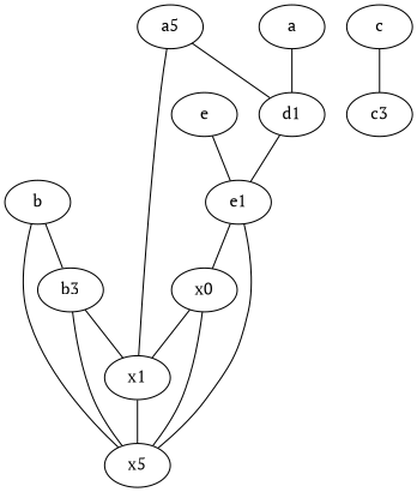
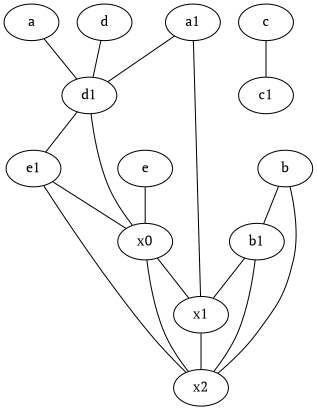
  graph {
    fontname="PT Serif"
    node [fontname="PT Serif" labelfontsize=50]
    edge [fontname="PT Serif"]
-   b1 [label=b3]
-   x2 [label=x5]
+   b1
+   x2
    x1
    d1
    x0
    e1
+   d
    c
-   c1 [label=c3]
+   c1
    e
-   a1 [label=a5]
+   a1
    a
    b
    b1 -- x2
    b1 -- x1
    x1 -- x2
+   d1 -- x0
    d1 -- e1
    x0 -- x2
    x0 -- x1
    e1 -- x2
    e1 -- x0
+   d -- d1
    c -- c1
-   e -- e1
+   e -- x0
    a1 -- x1
    a1 -- d1
    a -- d1
    b -- b1
    b -- x2
  }
